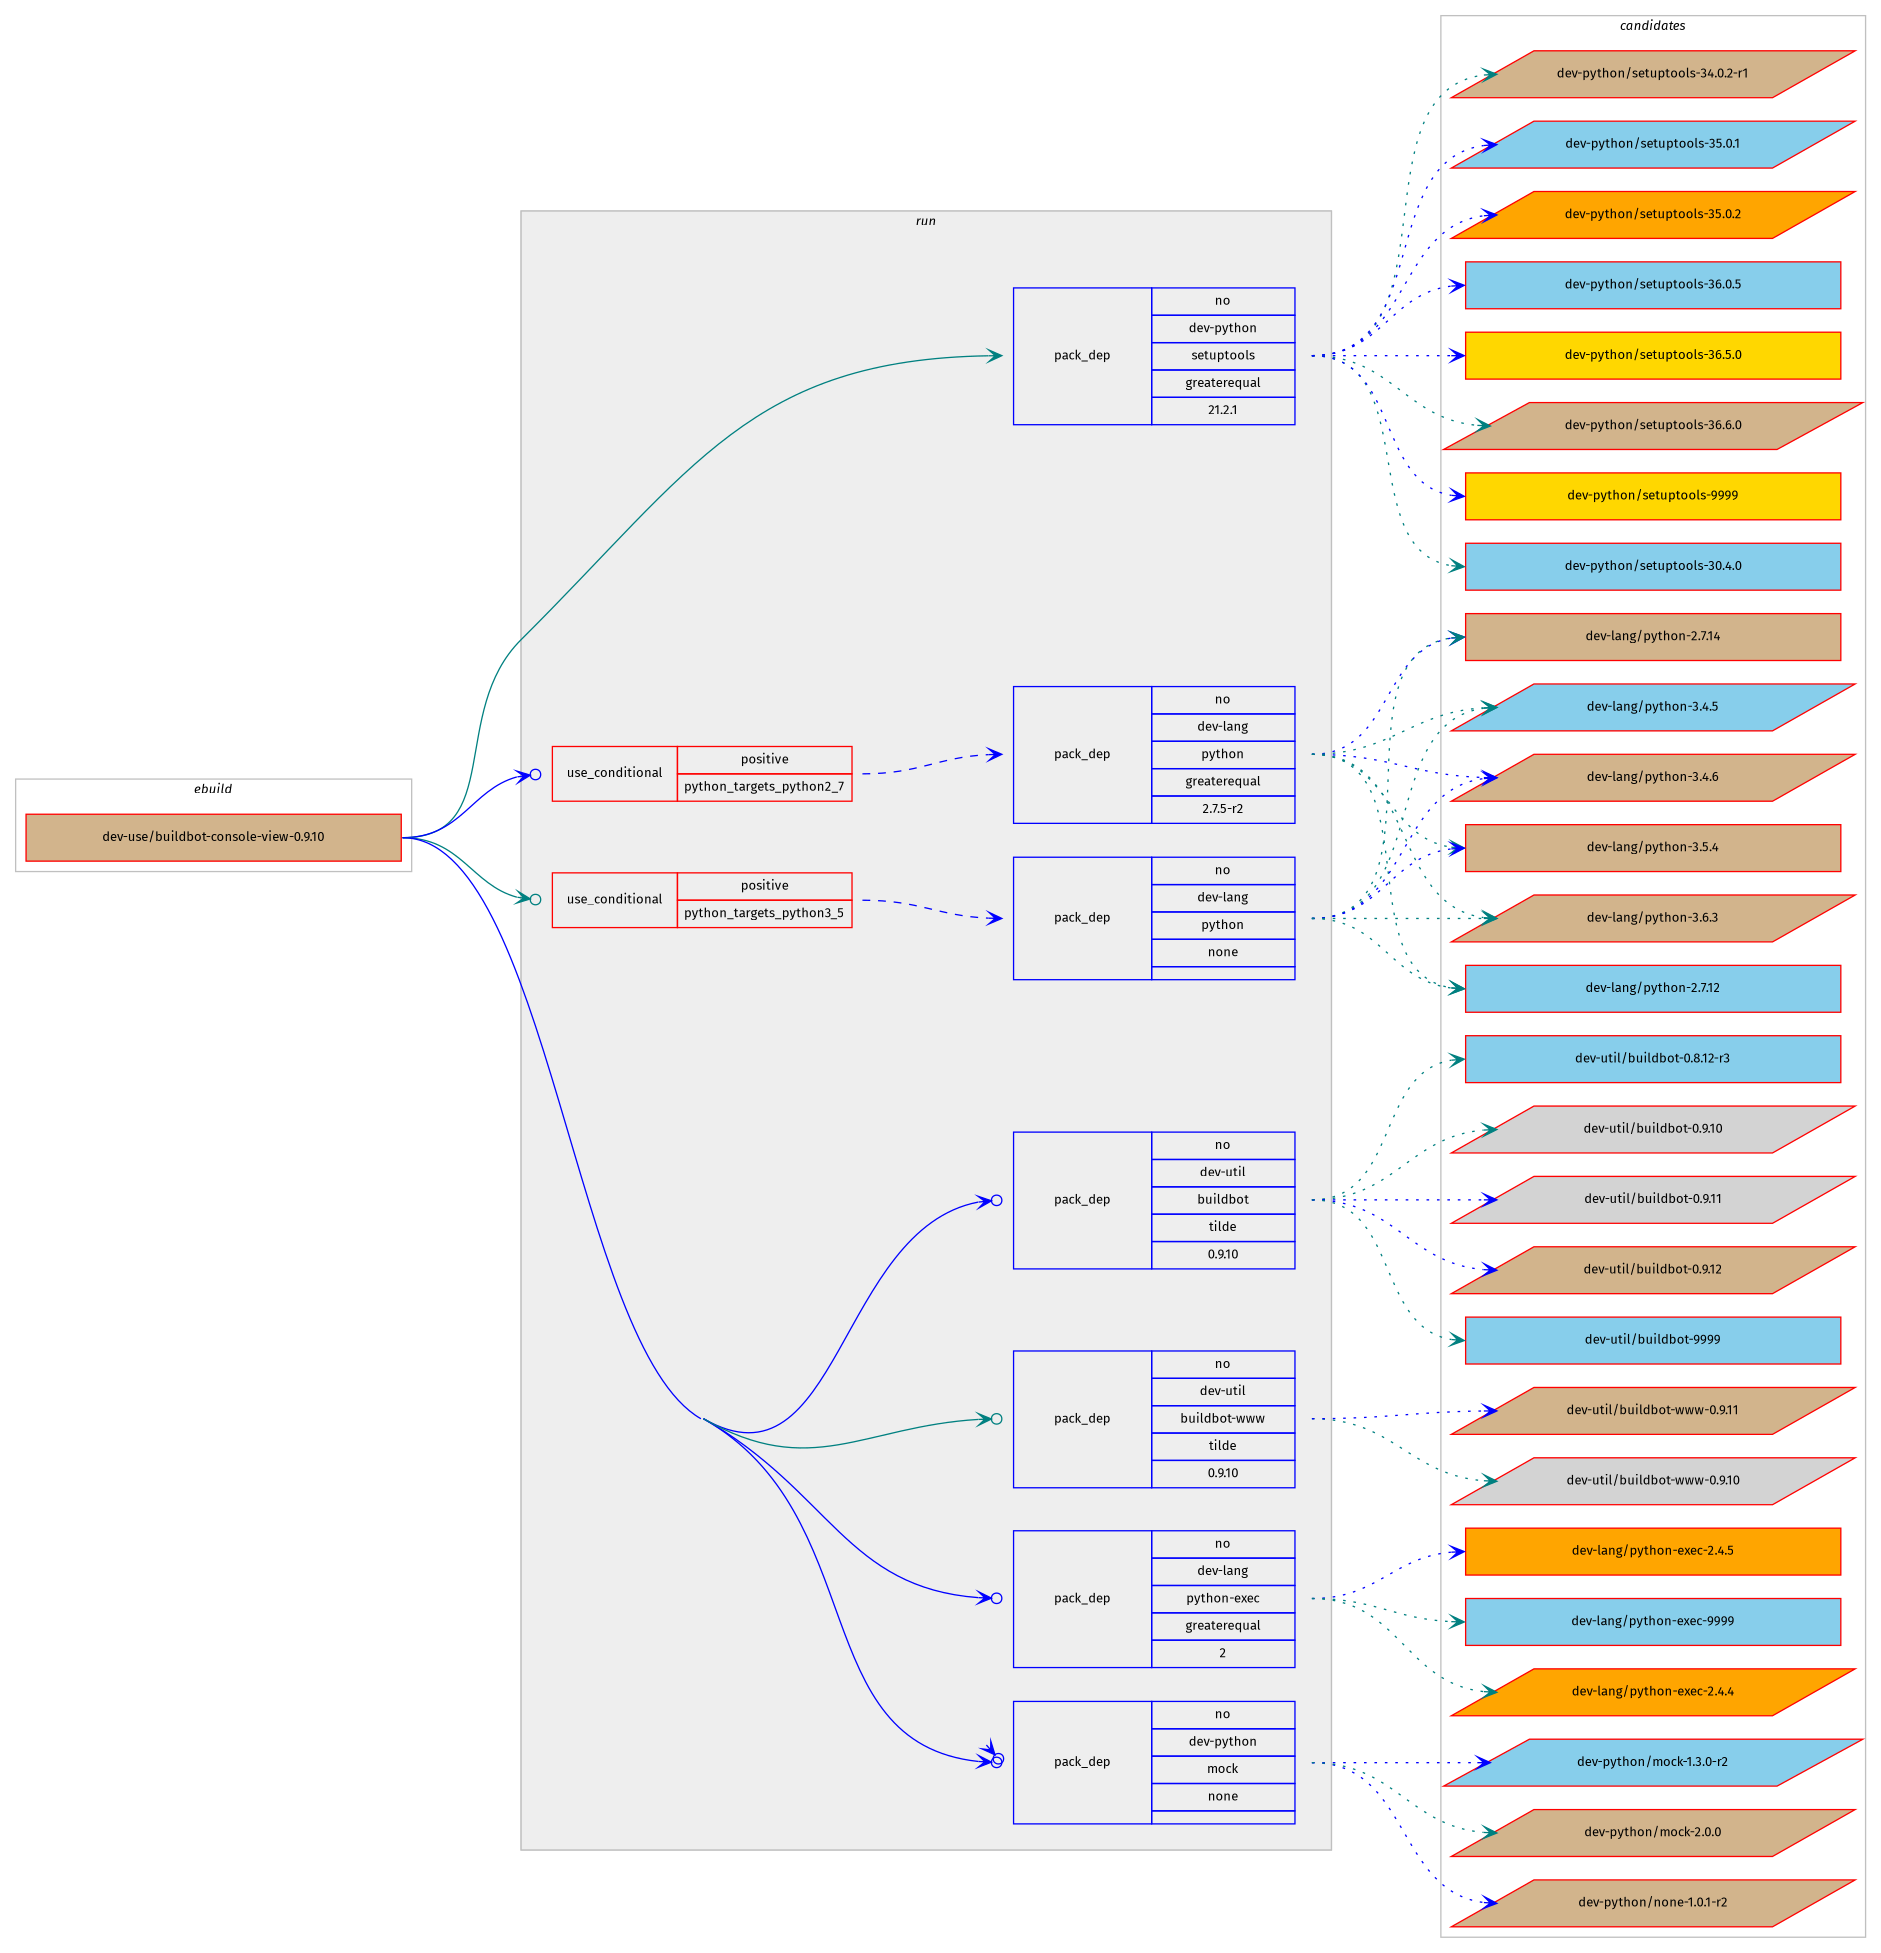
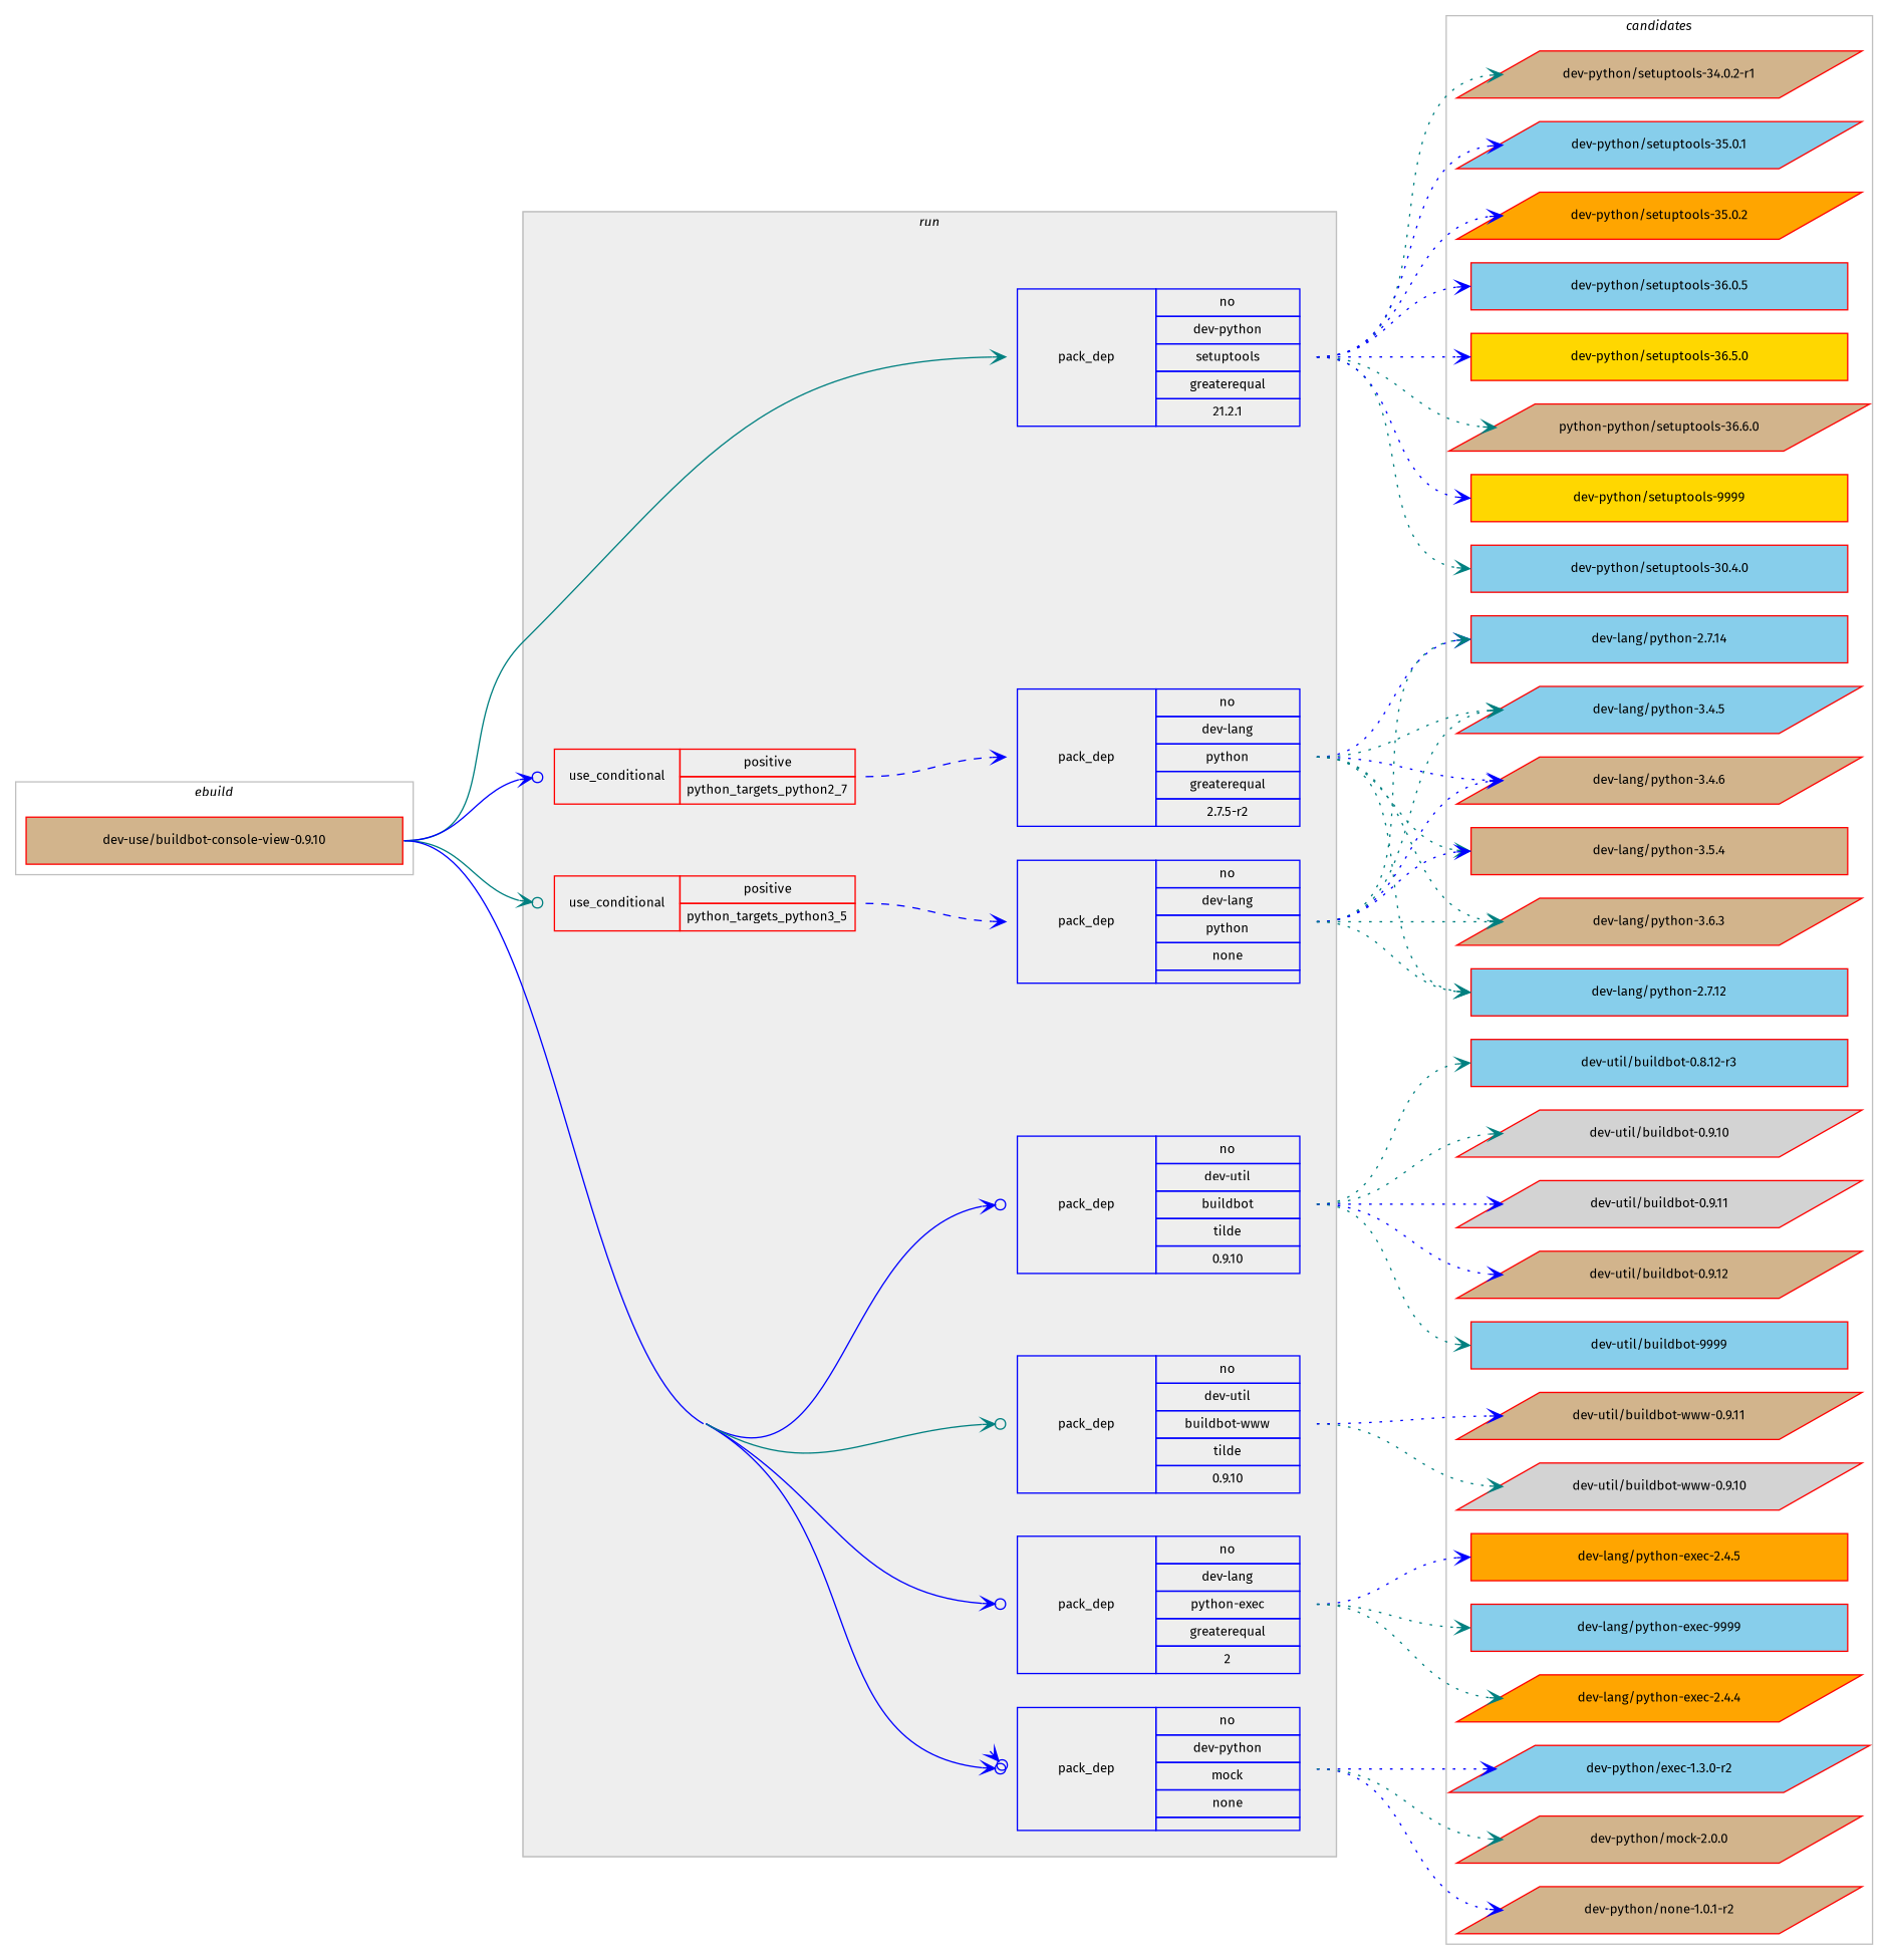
  digraph {
    compound=true
    concentrate=true
    fontname="Fira Sans"
    fontsize=10
    newrank=true
    rankdir=LR
    ranksep=1.5
    node [color=red fillcolor=tan fontname="Fira Sans" fontsize=10 shape=parallelogram style=filled]
    edge [arrowhead=vee color=teal fontname="Fira Sans" headport=w style=dotted tailport=e weight=100]
    n1 [label="dev-use/buildbot-console-view-0.9.10" shape=box width=4]
    n2 [color=blue label=<<TABLE BORDER="0" CELLBORDER="1" CELLSPACING="0" CELLPADDING="4" WIDTH="220"><TR><TD ROWSPAN="6" CELLPADDING="30">pack_dep</TD></TR><TR><TD WIDTH="110">no</TD></TR><TR><TD>dev-python</TD></TR><TR><TD>setuptools</TD></TR><TR><TD>greaterequal</TD></TR><TR><TD>21.2.1</TD></TR></TABLE>> shape=none fillcolor="" style=""]
    n3 [color=blue label=<<TABLE BORDER="0" CELLBORDER="1" CELLSPACING="0" CELLPADDING="4" WIDTH="220"><TR><TD ROWSPAN="6" CELLPADDING="30">pack_dep</TD></TR><TR><TD WIDTH="110">no</TD></TR><TR><TD>dev-lang</TD></TR><TR><TD>python</TD></TR><TR><TD>greaterequal</TD></TR><TR><TD>2.7.5-r2</TD></TR></TABLE>> shape=none fillcolor="" style=""]
    n4 [label=<<TABLE BORDER="0" CELLBORDER="1" CELLSPACING="0" CELLPADDING="4"><TR><TD ROWSPAN="3" CELLPADDING="10">use_conditional</TD></TR><TR><TD>positive</TD></TR><TR><TD>python_targets_python2_7</TD></TR></TABLE>> shape=none fillcolor="" style=""]
    n5 [color=blue label=<<TABLE BORDER="0" CELLBORDER="1" CELLSPACING="0" CELLPADDING="4" WIDTH="220"><TR><TD ROWSPAN="6" CELLPADDING="30">pack_dep</TD></TR><TR><TD WIDTH="110">no</TD></TR><TR><TD>dev-lang</TD></TR><TR><TD>python</TD></TR><TR><TD>none</TD></TR><TR><TD></TD></TR></TABLE>> shape=none fillcolor="" style=""]
    n6 [label=<<TABLE BORDER="0" CELLBORDER="1" CELLSPACING="0" CELLPADDING="4"><TR><TD ROWSPAN="3" CELLPADDING="10">use_conditional</TD></TR><TR><TD>positive</TD></TR><TR><TD>python_targets_python3_5</TD></TR></TABLE>> shape=none fillcolor="" style=""]
    n7 [color=blue label=<<TABLE BORDER="0" CELLBORDER="1" CELLSPACING="0" CELLPADDING="4" WIDTH="220"><TR><TD ROWSPAN="6" CELLPADDING="30">pack_dep</TD></TR><TR><TD WIDTH="110">no</TD></TR><TR><TD>dev-lang</TD></TR><TR><TD>python-exec</TD></TR><TR><TD>greaterequal</TD></TR><TR><TD>2</TD></TR></TABLE>> shape=none fillcolor="" style=""]
    n8 [color=blue label=<<TABLE BORDER="0" CELLBORDER="1" CELLSPACING="0" CELLPADDING="4" WIDTH="220"><TR><TD ROWSPAN="6" CELLPADDING="30">pack_dep</TD></TR><TR><TD WIDTH="110">no</TD></TR><TR><TD>dev-python</TD></TR><TR><TD>mock</TD></TR><TR><TD>none</TD></TR><TR><TD></TD></TR></TABLE>> shape=none fillcolor="" style=""]
    n9 [color=blue label=<<TABLE BORDER="0" CELLBORDER="1" CELLSPACING="0" CELLPADDING="4" WIDTH="220"><TR><TD ROWSPAN="6" CELLPADDING="30">pack_dep</TD></TR><TR><TD WIDTH="110">no</TD></TR><TR><TD>dev-util</TD></TR><TR><TD>buildbot</TD></TR><TR><TD>tilde</TD></TR><TR><TD>0.9.10</TD></TR></TABLE>> shape=none fillcolor="" style=""]
    n10 [color=blue label=<<TABLE BORDER="0" CELLBORDER="1" CELLSPACING="0" CELLPADDING="4" WIDTH="220"><TR><TD ROWSPAN="6" CELLPADDING="30">pack_dep</TD></TR><TR><TD WIDTH="110">no</TD></TR><TR><TD>dev-util</TD></TR><TR><TD>buildbot-www</TD></TR><TR><TD>tilde</TD></TR><TR><TD>0.9.10</TD></TR></TABLE>> shape=none fillcolor="" style=""]
    n11 [fillcolor=skyblue label="dev-python/setuptools-30.4.0" shape=box width=4]
    n12 [label="dev-python/setuptools-34.0.2-r1" width=4]
    n13 [fillcolor=skyblue label="dev-python/setuptools-35.0.1" width=4]
    n14 [fillcolor=orange label="dev-python/setuptools-35.0.2" width=4]
    n15 [fillcolor=skyblue label="dev-python/setuptools-36.0.5" shape=box width=4]
    n16 [fillcolor=gold label="dev-python/setuptools-36.5.0" shape=box width=4]
-   n17 [label="dev-python/setuptools-36.6.0" width=4]
+   n17 [label="python-python/setuptools-36.6.0" width=4]
    n18 [fillcolor=gold label="dev-python/setuptools-9999" shape=box width=4]
    n19 [fillcolor=skyblue label="dev-lang/python-2.7.12" shape=box width=4]
-   n20 [label="dev-lang/python-2.7.14" shape=box width=4]
+   n20 [fillcolor=skyblue label="dev-lang/python-2.7.14" shape=box width=4]
    n21 [fillcolor=skyblue label="dev-lang/python-3.4.5" width=4]
    n22 [label="dev-lang/python-3.4.6" width=4]
    n23 [label="dev-lang/python-3.5.4" shape=box width=4]
    n24 [label="dev-lang/python-3.6.3" width=4]
    n25 [label="dev-python/none-1.0.1-r2" width=4]
-   n26 [fillcolor=skyblue label="dev-python/mock-1.3.0-r2" width=4]
+   n26 [fillcolor=skyblue label="dev-python/exec-1.3.0-r2" width=4]
    n27 [label="dev-python/mock-2.0.0" width=4]
    n28 [fillcolor=orange label="dev-lang/python-exec-2.4.4" width=4]
    n29 [fillcolor=orange label="dev-lang/python-exec-2.4.5" shape=box width=4]
    n30 [fillcolor=skyblue label="dev-lang/python-exec-9999" shape=box width=4]
    n31 [fillcolor=skyblue label="dev-util/buildbot-0.8.12-r3" shape=box width=4]
    n32 [fillcolor=lightgrey label="dev-util/buildbot-0.9.10" width=4]
    n33 [fillcolor=lightgrey label="dev-util/buildbot-0.9.11" width=4]
    n34 [label="dev-util/buildbot-0.9.12" width=4]
    n35 [fillcolor=skyblue label="dev-util/buildbot-9999" shape=box width=4]
    n36 [fillcolor=lightgrey label="dev-util/buildbot-www-0.9.10" width=4]
    n37 [label="dev-util/buildbot-www-0.9.11" width=4]
    subgraph cluster_1 {
      color=gray
      label=<<i>dependencies</i>>
      subgraph cluster_2 {
        color=gray
        fillcolor="#eeeeee"
        label=<<i>compile</i>>
        style=filled
        subgraph sub_3 {
          color=gray
          fillcolor="#eeeeee"
          label=<<i>compile</i>>
          style=filled
          n2
        }
      }
      subgraph cluster_4 {
        color=gray
        fillcolor="#eeeeee"
        label=<<i>compile and run</i>>
        style=filled
        subgraph sub_5 {
          color=gray
          fillcolor="#eeeeee"
          label=<<i>compile and run</i>>
          style=filled
          n4
          subgraph sub_6 {
            color=gray
            fillcolor="#eeeeee"
            label=<<i>compile and run</i>>
            style=filled
            n3
          }
        }
        subgraph sub_7 {
          color=gray
          fillcolor="#eeeeee"
          label=<<i>compile and run</i>>
          style=filled
          n6
          subgraph sub_8 {
            color=gray
            fillcolor="#eeeeee"
            label=<<i>compile and run</i>>
            style=filled
            n5
          }
        }
        subgraph sub_9 {
          color=gray
          fillcolor="#eeeeee"
          label=<<i>compile and run</i>>
          style=filled
          n7
        }
        subgraph sub_10 {
          color=gray
          fillcolor="#eeeeee"
          label=<<i>compile and run</i>>
          style=filled
          n8
        }
        subgraph sub_11 {
          color=gray
          fillcolor="#eeeeee"
          label=<<i>compile and run</i>>
          style=filled
          n9
        }
        subgraph sub_12 {
          color=gray
          fillcolor="#eeeeee"
          label=<<i>compile and run</i>>
          style=filled
          n10
        }
      }
      subgraph cluster_13 {
        color=gray
        fillcolor="#eeeeee"
        label=<<i>run</i>>
        style=filled
      }
    }
    subgraph cluster_14 {
      color=gray
      label=<<i>ebuild</i>>
      rank=same
      n1
    }
    subgraph cluster_15 {
      color=gray
      label=<<i>candidates</i>>
      rank=same
      subgraph sub_16 {
        color=black
        label=<<i>candidates</i>>
        nodesep=1
        rank=same
        n11
        n12
        n13
        n14
        n15
        n16
        n17
        n18
      }
      subgraph sub_17 {
        color=black
        label=<<i>candidates</i>>
        nodesep=1
        rank=same
        n19
        n20
        n21
        n22
        n23
        n24
      }
      subgraph sub_18 {
        color=black
        label=<<i>candidates</i>>
        nodesep=1
        rank=same
        n19
        n20
        n21
        n22
        n23
        n24
      }
      subgraph sub_19 {
        color=black
        label=<<i>candidates</i>>
        nodesep=1
        rank=same
        n25
        n26
        n27
      }
      subgraph sub_20 {
        color=black
        label=<<i>candidates</i>>
        nodesep=1
        rank=same
        n28
        n29
        n30
      }
      subgraph sub_21 {
        color=black
        label=<<i>candidates</i>>
        nodesep=1
        rank=same
        n31
        n32
        n33
        n34
        n35
      }
      subgraph sub_22 {
        color=black
        label=<<i>candidates</i>>
        nodesep=1
        rank=same
        n36
        n37
      }
    }
    n1 -> n2 [style=solid weight=20]
    n1 -> n4 [arrowhead=odotvee color=blue style=solid weight=20]
    n1 -> n6 [arrowhead=odotvee style=solid weight=20]
    n1 -> n7 [arrowhead=odotvee color=blue style=solid weight=20]
    n1 -> n8 [arrowhead=odotvee color=blue style=solid weight=20]
    n1 -> n9 [arrowhead=odotvee color=blue style=solid weight=20]
    n1 -> n10 [arrowhead=odotvee style=solid weight=20]
    n2 -> n11
    n2 -> n12
    n2 -> n13 [color=blue]
    n2 -> n14 [color=blue]
    n2 -> n15 [color=blue]
    n2 -> n16 [color=blue]
    n2 -> n17
    n2 -> n18 [color=blue]
    n3 -> n19
    n3 -> n20 [color=blue]
    n3 -> n21
    n3 -> n22 [color=blue]
    n3 -> n23
    n3 -> n24
    n4 -> n3 [color=blue style=dashed weight=20]
    n5 -> n19
    n5 -> n20
    n5 -> n21
    n5 -> n22 [color=blue]
    n5 -> n23 [color=blue]
    n5 -> n24
    n6 -> n5 [color=blue style=dashed weight=20]
    n7 -> n28
    n7 -> n29 [color=blue]
    n7 -> n30
    n8 -> n25 [color=blue]
    n8 -> n26 [color=blue]
    n8 -> n27
    n9 -> n31
    n9 -> n32
    n9 -> n33 [color=blue]
    n9 -> n34 [color=blue]
    n9 -> n35
    n10 -> n36
    n10 -> n37 [color=blue]
  }
